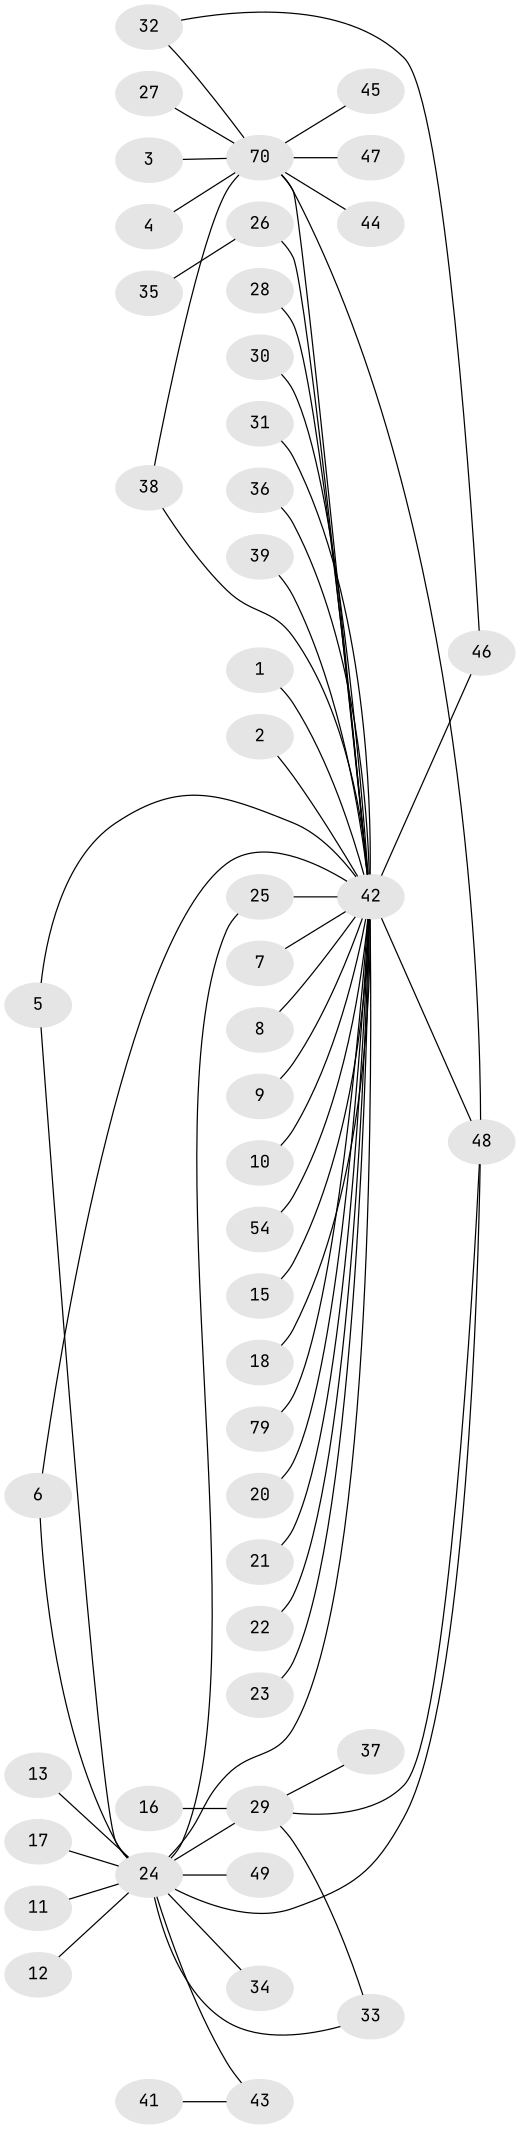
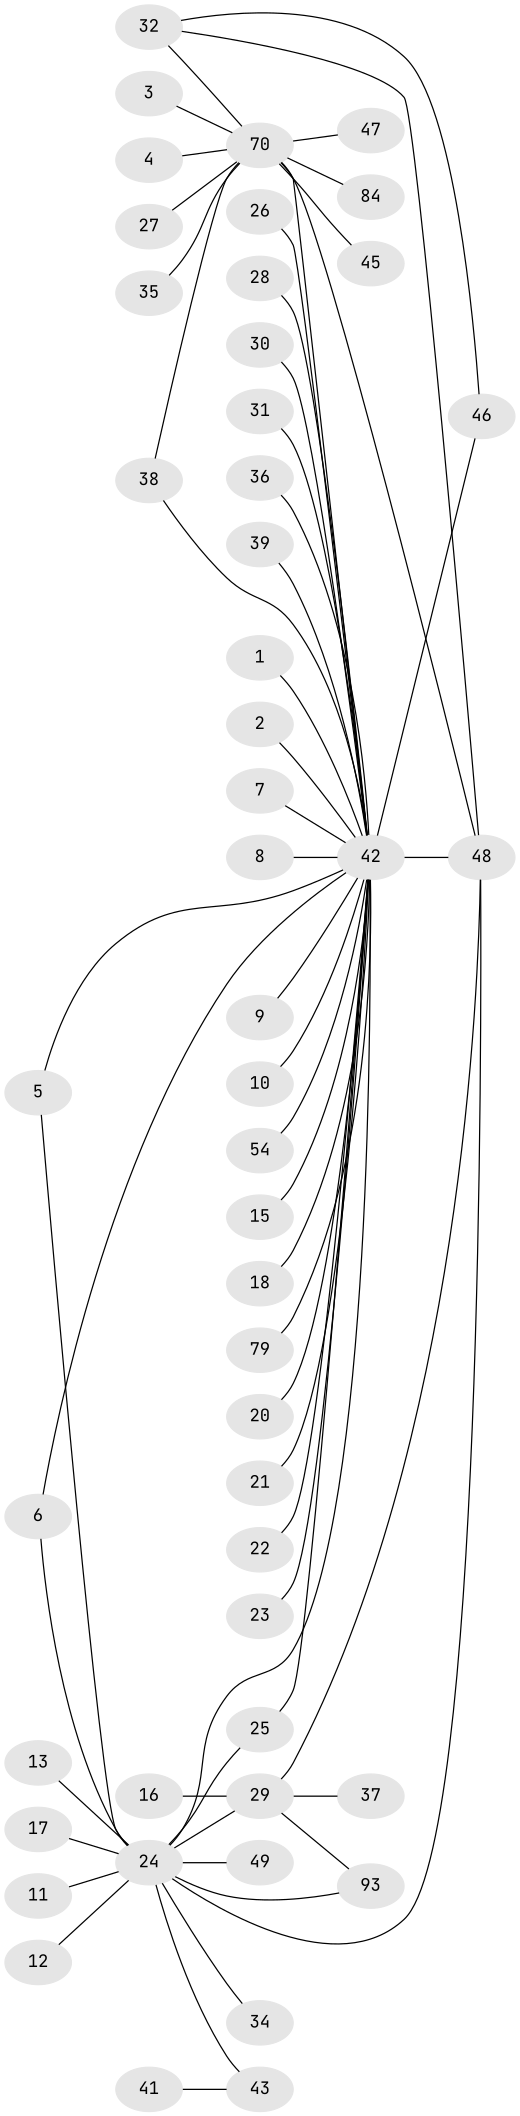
  graph {
    fontname="JetBrains Mono"
    rankdir=LR
    node [color=gray90 fontname="JetBrains Mono" style=filled]
    edge [fontname="JetBrains Mono" weight=1.0]
    1
    42
    48
    46
    2
    n6 [label=70]
    3
-   44
+   44 [label=84]
    45
    47
    4
    5
    24
    29
    25
-   33
+   33 [label=93]
    34
    43
    49
    6
    7
    8
    9
    10
    11
    12
    13
    n28 [label=54]
    15
    16
    37
    17
    18
    n34 [label=79]
    20
    21
    22
    23
    26
    27
    28
    30
    31
    32
    35
    36
    38
    39
    41
    1 -- 42
    42 -- 48
    42 -- 46
    2 -- 42
    n6 -- 42 [weight=3.0]
    n6 -- 48
    n6 -- 44
    n6 -- 45
    n6 -- 47
    3 -- n6
    4 -- n6
    5 -- 42
    5 -- 24
    24 -- 42
    24 -- 48
    24 -- 29
    24 -- 25
    24 -- 33
    24 -- 34
    24 -- 43
    24 -- 49
    29 -- 48
    29 -- 33
    29 -- 37
    25 -- 42
    6 -- 42
    6 -- 24
    7 -- 42
    8 -- 42 [weight=2.0]
    9 -- 42
    10 -- 42
    11 -- 24
    12 -- 24
    13 -- 24
    n28 -- 42
    15 -- 42
    16 -- 29
    17 -- 24
    18 -- 42
    n34 -- 42
    20 -- 42
    21 -- 42 [weight=2.0]
    22 -- 42
    23 -- 42
    26 -- 42
    27 -- n6
    28 -- 42
    30 -- 42
    31 -- 42
+   32 -- 48
    32 -- 46
    32 -- n6
-   35 -- 26
+   35 -- n6
    36 -- 42 [weight=2.0]
    38 -- 42
    38 -- n6
    39 -- 42
    41 -- 43
  }
